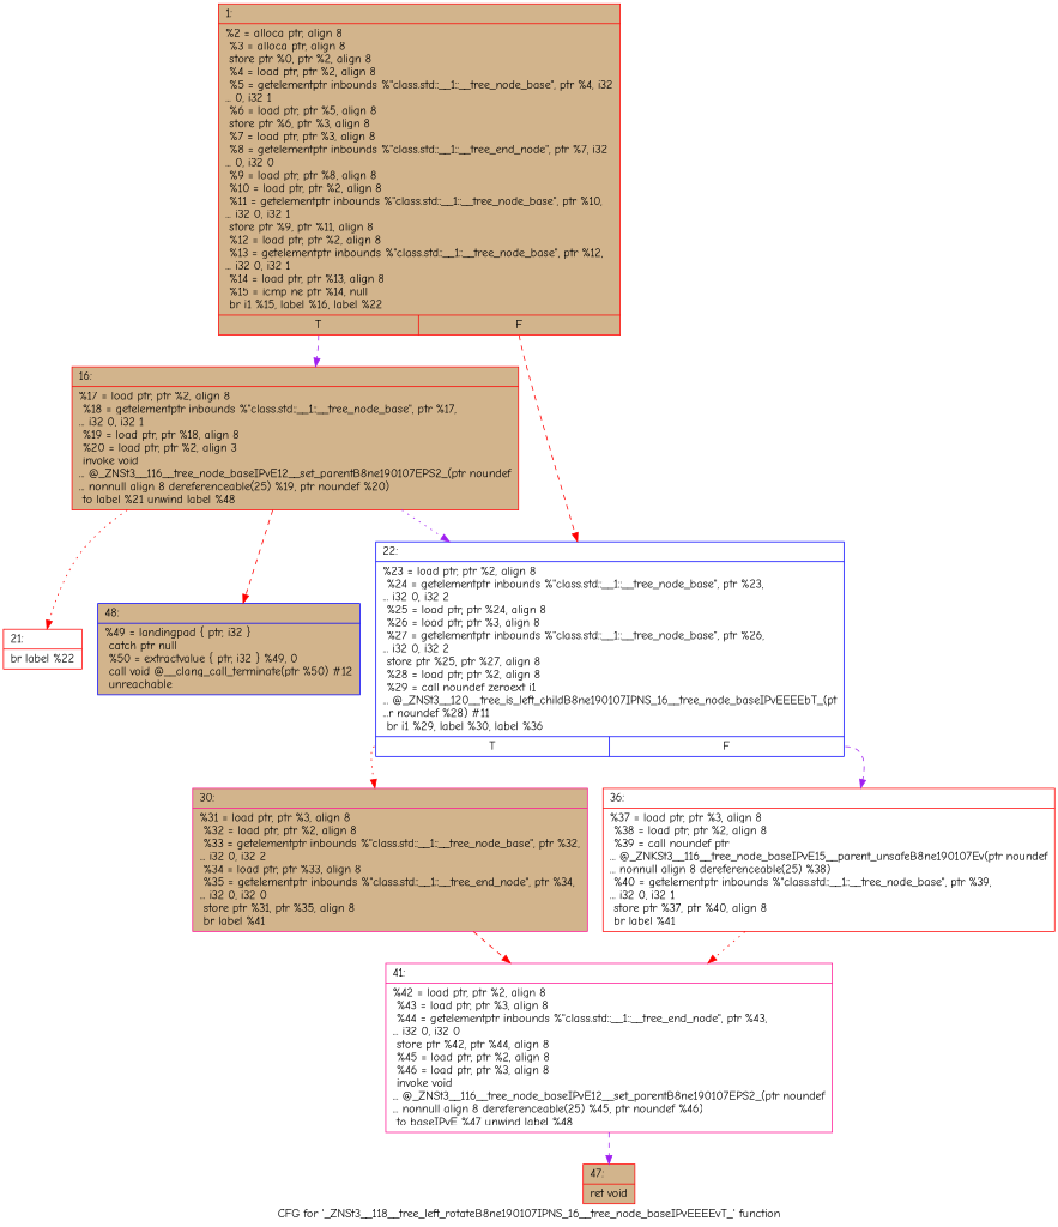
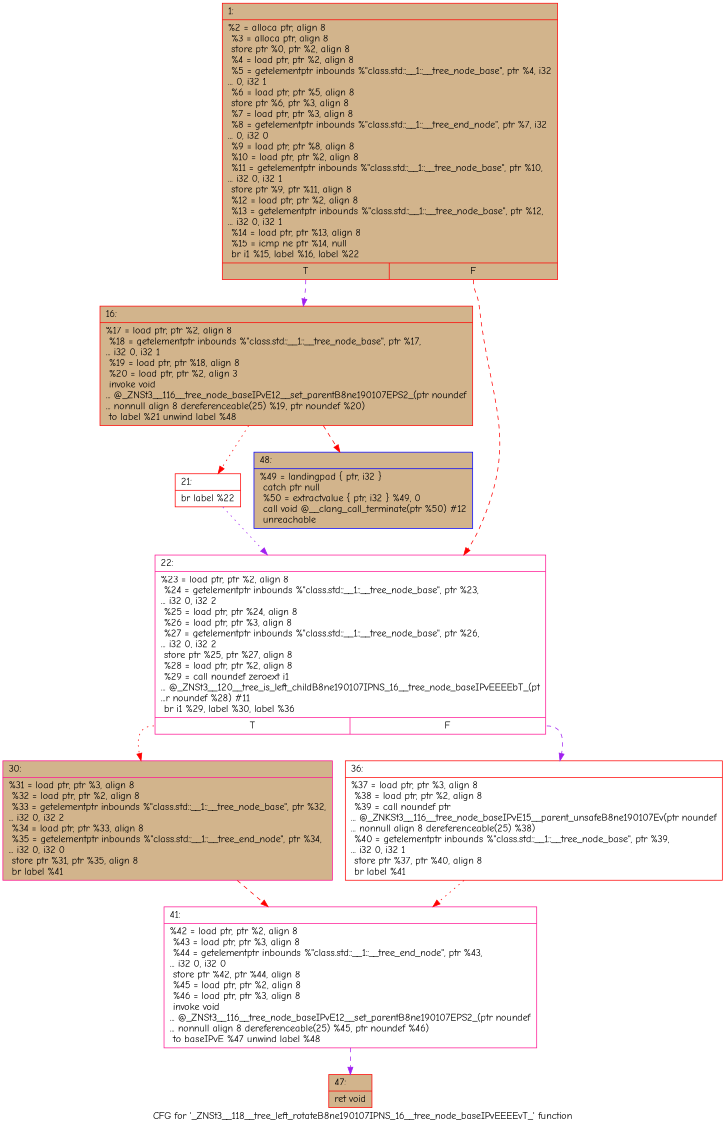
  digraph {
    fontname="Comic Neue"
    label="CFG for '_ZNSt3__118__tree_left_rotateB8ne190107IPNS_16__tree_node_baseIPvEEEEvT_' function"
    node [color=red fillcolor=tan fontname="Comic Neue" shape=record style=filled]
    edge [color=red fontname="Comic Neue" style=dashed]
    n1 [label="{1:\l|  %2 = alloca ptr, align 8\l  %3 = alloca ptr, align 8\l  store ptr %0, ptr %2, align 8\l  %4 = load ptr, ptr %2, align 8\l  %5 = getelementptr inbounds %\"class.std::__1::__tree_node_base\", ptr %4, i32\l... 0, i32 1\l  %6 = load ptr, ptr %5, align 8\l  store ptr %6, ptr %3, align 8\l  %7 = load ptr, ptr %3, align 8\l  %8 = getelementptr inbounds %\"class.std::__1::__tree_end_node\", ptr %7, i32\l... 0, i32 0\l  %9 = load ptr, ptr %8, align 8\l  %10 = load ptr, ptr %2, align 8\l  %11 = getelementptr inbounds %\"class.std::__1::__tree_node_base\", ptr %10,\l... i32 0, i32 1\l  store ptr %9, ptr %11, align 8\l  %12 = load ptr, ptr %2, align 8\l  %13 = getelementptr inbounds %\"class.std::__1::__tree_node_base\", ptr %12,\l... i32 0, i32 1\l  %14 = load ptr, ptr %13, align 8\l  %15 = icmp ne ptr %14, null\l  br i1 %15, label %16, label %22\l|{<s0>T|<s1>F}}"]
    n2 [label="{16:\l|  %17 = load ptr, ptr %2, align 8\l  %18 = getelementptr inbounds %\"class.std::__1::__tree_node_base\", ptr %17,\l... i32 0, i32 1\l  %19 = load ptr, ptr %18, align 8\l  %20 = load ptr, ptr %2, align 3\l  invoke void\l... @_ZNSt3__116__tree_node_baseIPvE12__set_parentB8ne190107EPS2_(ptr noundef\l... nonnull align 8 dereferenceable(25) %19, ptr noundef %20)\l          to label %21 unwind label %48\l}"]
-   n3 [color=blue fillcolor=white label="{22:\l|  %23 = load ptr, ptr %2, align 8\l  %24 = getelementptr inbounds %\"class.std::__1::__tree_node_base\", ptr %23,\l... i32 0, i32 2\l  %25 = load ptr, ptr %24, align 8\l  %26 = load ptr, ptr %3, align 8\l  %27 = getelementptr inbounds %\"class.std::__1::__tree_node_base\", ptr %26,\l... i32 0, i32 2\l  store ptr %25, ptr %27, align 8\l  %28 = load ptr, ptr %2, align 8\l  %29 = call noundef zeroext i1\l... @_ZNSt3__120__tree_is_left_childB8ne190107IPNS_16__tree_node_baseIPvEEEEbT_(pt\l...r noundef %28) #11\l  br i1 %29, label %30, label %36\l|{<s0>T|<s1>F}}"]
+   n3 [color=deeppink fillcolor=white label="{22:\l|  %23 = load ptr, ptr %2, align 8\l  %24 = getelementptr inbounds %\"class.std::__1::__tree_node_base\", ptr %23,\l... i32 0, i32 2\l  %25 = load ptr, ptr %24, align 8\l  %26 = load ptr, ptr %3, align 8\l  %27 = getelementptr inbounds %\"class.std::__1::__tree_node_base\", ptr %26,\l... i32 0, i32 2\l  store ptr %25, ptr %27, align 8\l  %28 = load ptr, ptr %2, align 8\l  %29 = call noundef zeroext i1\l... @_ZNSt3__120__tree_is_left_childB8ne190107IPNS_16__tree_node_baseIPvEEEEbT_(pt\l...r noundef %28) #11\l  br i1 %29, label %30, label %36\l|{<s0>T|<s1>F}}"]
    n4 [fillcolor=white label="{21:\l|  br label %22\l}"]
    n5 [color=blue label="{48:\l|  %49 = landingpad \{ ptr, i32 \}\l          catch ptr null\l  %50 = extractvalue \{ ptr, i32 \} %49, 0\l  call void @__clang_call_terminate(ptr %50) #12\l  unreachable\l}"]
    n6 [color=deeppink label="{30:\l|  %31 = load ptr, ptr %3, align 8\l  %32 = load ptr, ptr %2, align 8\l  %33 = getelementptr inbounds %\"class.std::__1::__tree_node_base\", ptr %32,\l... i32 0, i32 2\l  %34 = load ptr, ptr %33, align 8\l  %35 = getelementptr inbounds %\"class.std::__1::__tree_end_node\", ptr %34,\l... i32 0, i32 0\l  store ptr %31, ptr %35, align 8\l  br label %41\l}"]
    n7 [fillcolor=white label="{36:\l|  %37 = load ptr, ptr %3, align 8\l  %38 = load ptr, ptr %2, align 8\l  %39 = call noundef ptr\l... @_ZNKSt3__116__tree_node_baseIPvE15__parent_unsafeB8ne190107Ev(ptr noundef\l... nonnull align 8 dereferenceable(25) %38)\l  %40 = getelementptr inbounds %\"class.std::__1::__tree_node_base\", ptr %39,\l... i32 0, i32 1\l  store ptr %37, ptr %40, align 8\l  br label %41\l}"]
    n8 [color=deeppink fillcolor=white label="{41:\l|  %42 = load ptr, ptr %2, align 8\l  %43 = load ptr, ptr %3, align 8\l  %44 = getelementptr inbounds %\"class.std::__1::__tree_end_node\", ptr %43,\l... i32 0, i32 0\l  store ptr %42, ptr %44, align 8\l  %45 = load ptr, ptr %2, align 8\l  %46 = load ptr, ptr %3, align 8\l  invoke void\l... @_ZNSt3__116__tree_node_baseIPvE12__set_parentB8ne190107EPS2_(ptr noundef\l... nonnull align 8 dereferenceable(25) %45, ptr noundef %46)\l          to baseIPvE %47 unwind label %48\l}"]
    n9 [label="{47:\l|  ret void\l}"]
    n1 -> n2 [color=purple tailport=s0]
    n1 -> n3 [tailport=s1]
    n2 -> n4 [style=dotted]
    n2 -> n5
    n3 -> n6 [style=dotted tailport=s0]
    n3 -> n7 [color=purple tailport=s1]
-   n2 -> n3 [color=purple style=dotted]
+   n4 -> n3 [color=purple style=dotted]
    n6 -> n8
    n7 -> n8 [style=dotted]
    n8 -> n9 [color=purple]
  }
